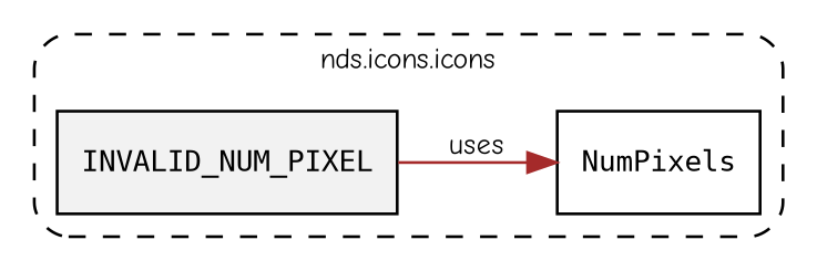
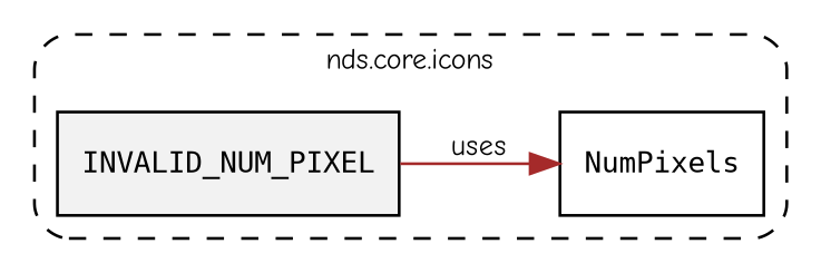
  digraph {
    fontsize=10
    rankdir=LR
    fontname="Comic Neue"
    node [fontsize=10 shape=box fontname="Comic Neue"]
    n1 [fillcolor="#0000000D" label=<<font face="monospace"><table align="center" border="0" cellspacing="0" cellpadding="0"><tr><td href="../../../content/packages/nds.core.icons.html#Constant-INVALID_NUM_PIXEL" title="Constant defined in nds.core.icons">INVALID_NUM_PIXEL</td></tr></table></font>> style=filled]
    n2 [label=<<font face="monospace"><table align="center" border="0" cellspacing="0" cellpadding="0"><tr><td href="../../../content/packages/nds.core.icons.html#Subtype-NumPixels" title="Subtype defined in nds.core.icons">NumPixels</td></tr></table></font>>]
    subgraph cluster_1 {
-     label="nds.icons.icons"
+     label="nds.core.icons"
      style="dashed, rounded"
      n1
      n2
    }
    n1 -> n2 [fontsize=10 label=uses color=brown fontname="Comic Neue"]
  }
